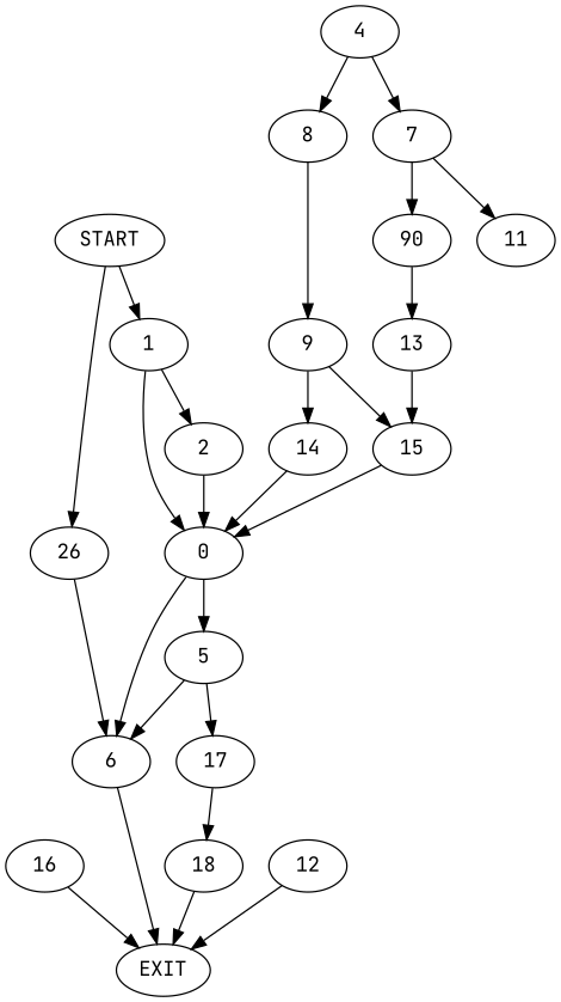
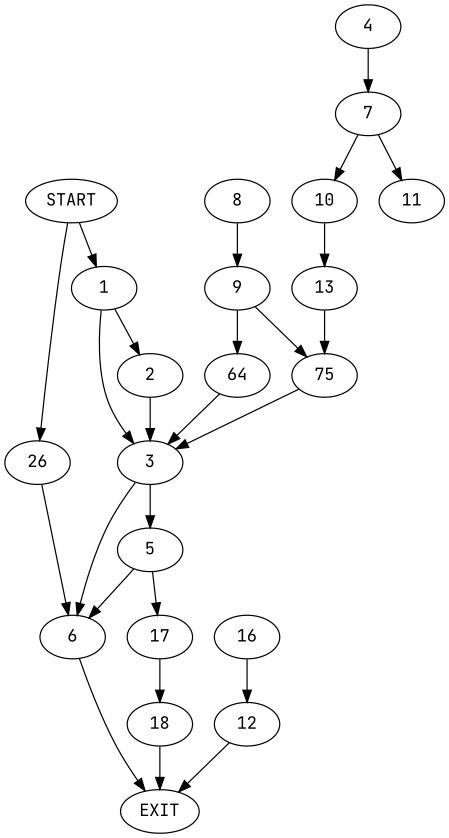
  digraph {
    fontname="JetBrains Mono"
    node [fontname="JetBrains Mono"]
    edge [fontname="JetBrains Mono"]
    n1 [label=START]
    1
    n3 [label=26]
    2
-   3 [label=0]
+   3
    n6 [label=EXIT]
    16
    6
    5
    4
    7
    8
    17
-   10 [label=90]
+   10
    11
    9
    18
    13
-   14
-   15
+   14 [label=64]
+   15 [label=75]
    12
    n1 -> 1
    n1 -> n3
    1 -> 2
    1 -> 3
    n3 -> 6
    2 -> 3
    3 -> 6
    3 -> 5
-   16 -> n6
+   16 -> 12
    6 -> n6
    5 -> 6
    5 -> 17
    4 -> 7
-   4 -> 8
    7 -> 10
    7 -> 11
    8 -> 9
    17 -> 18
    10 -> 13
    9 -> 14
    9 -> 15
    18 -> n6
    13 -> 15
    14 -> 3
    15 -> 3
    12 -> n6
  }
